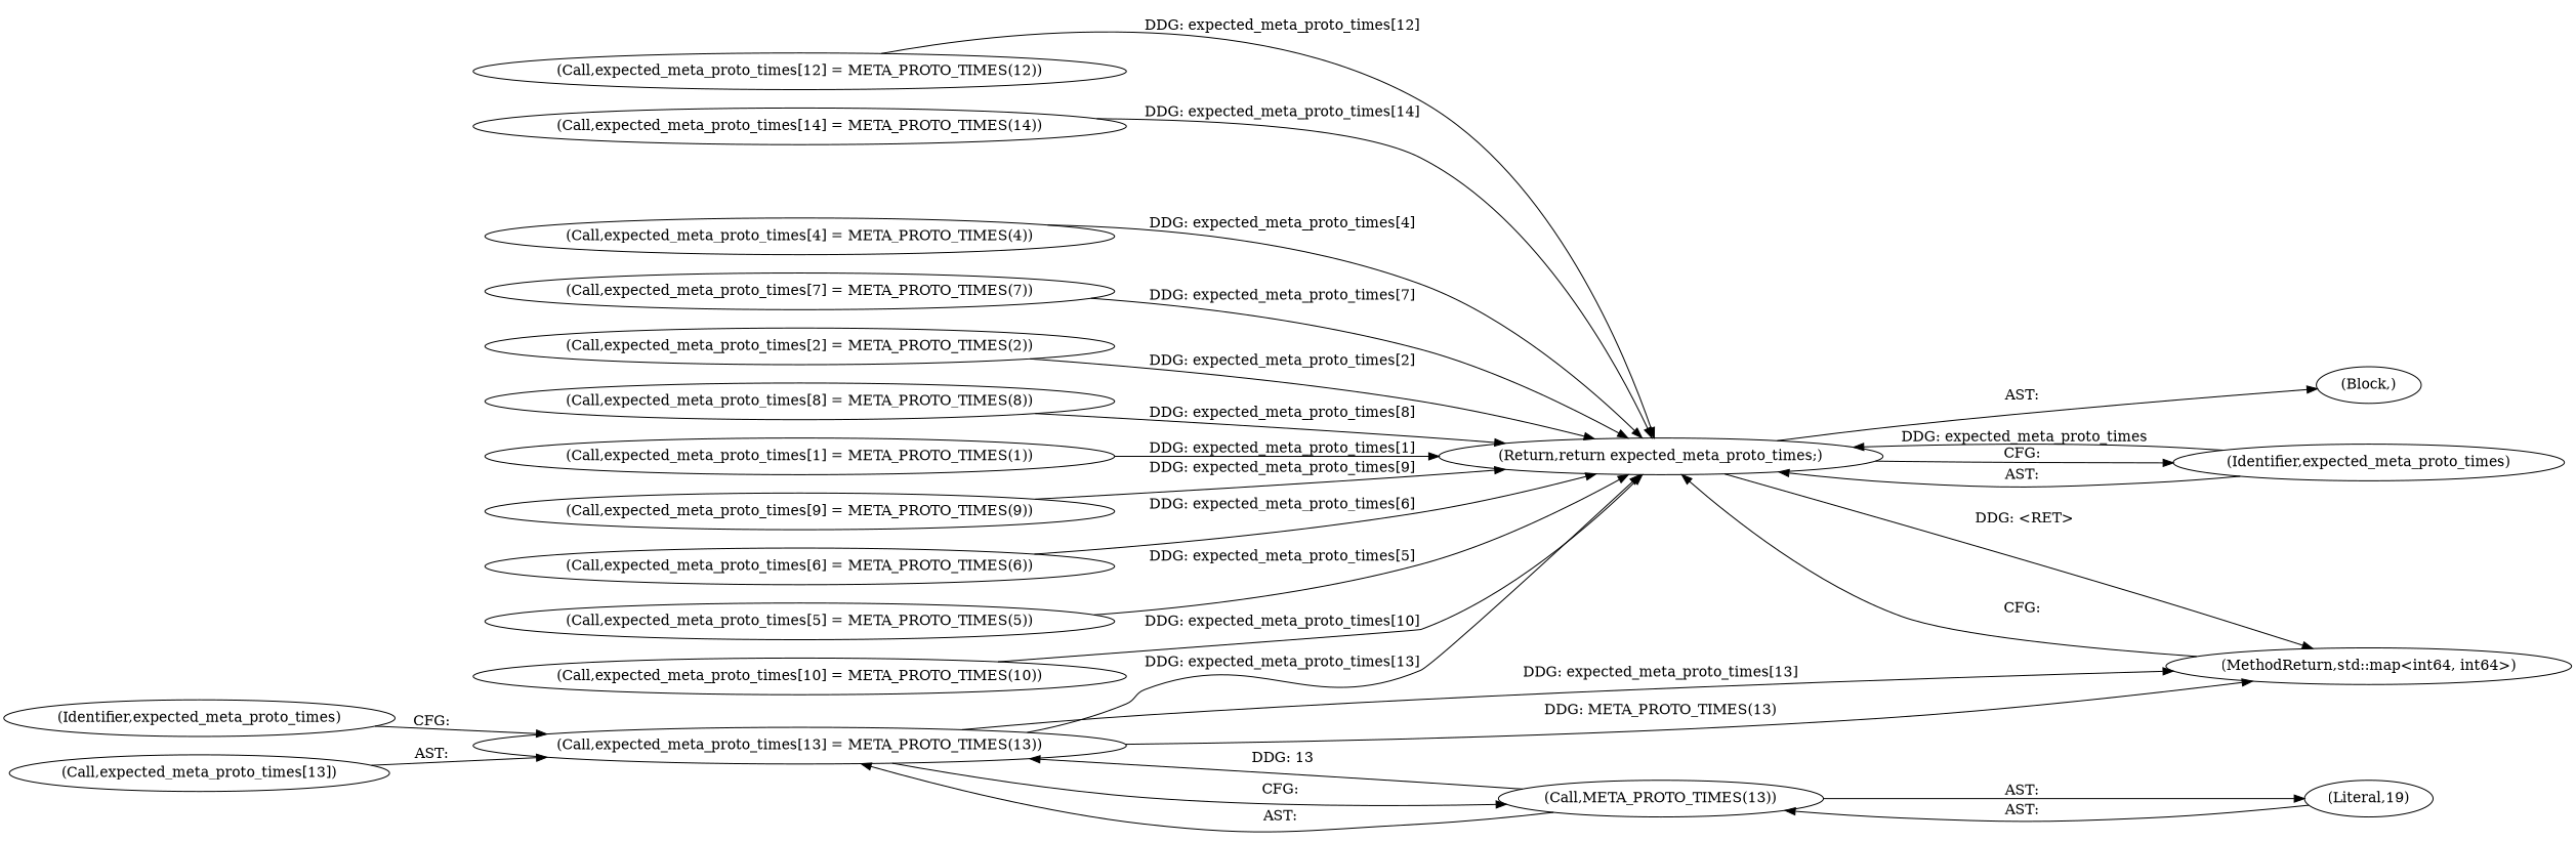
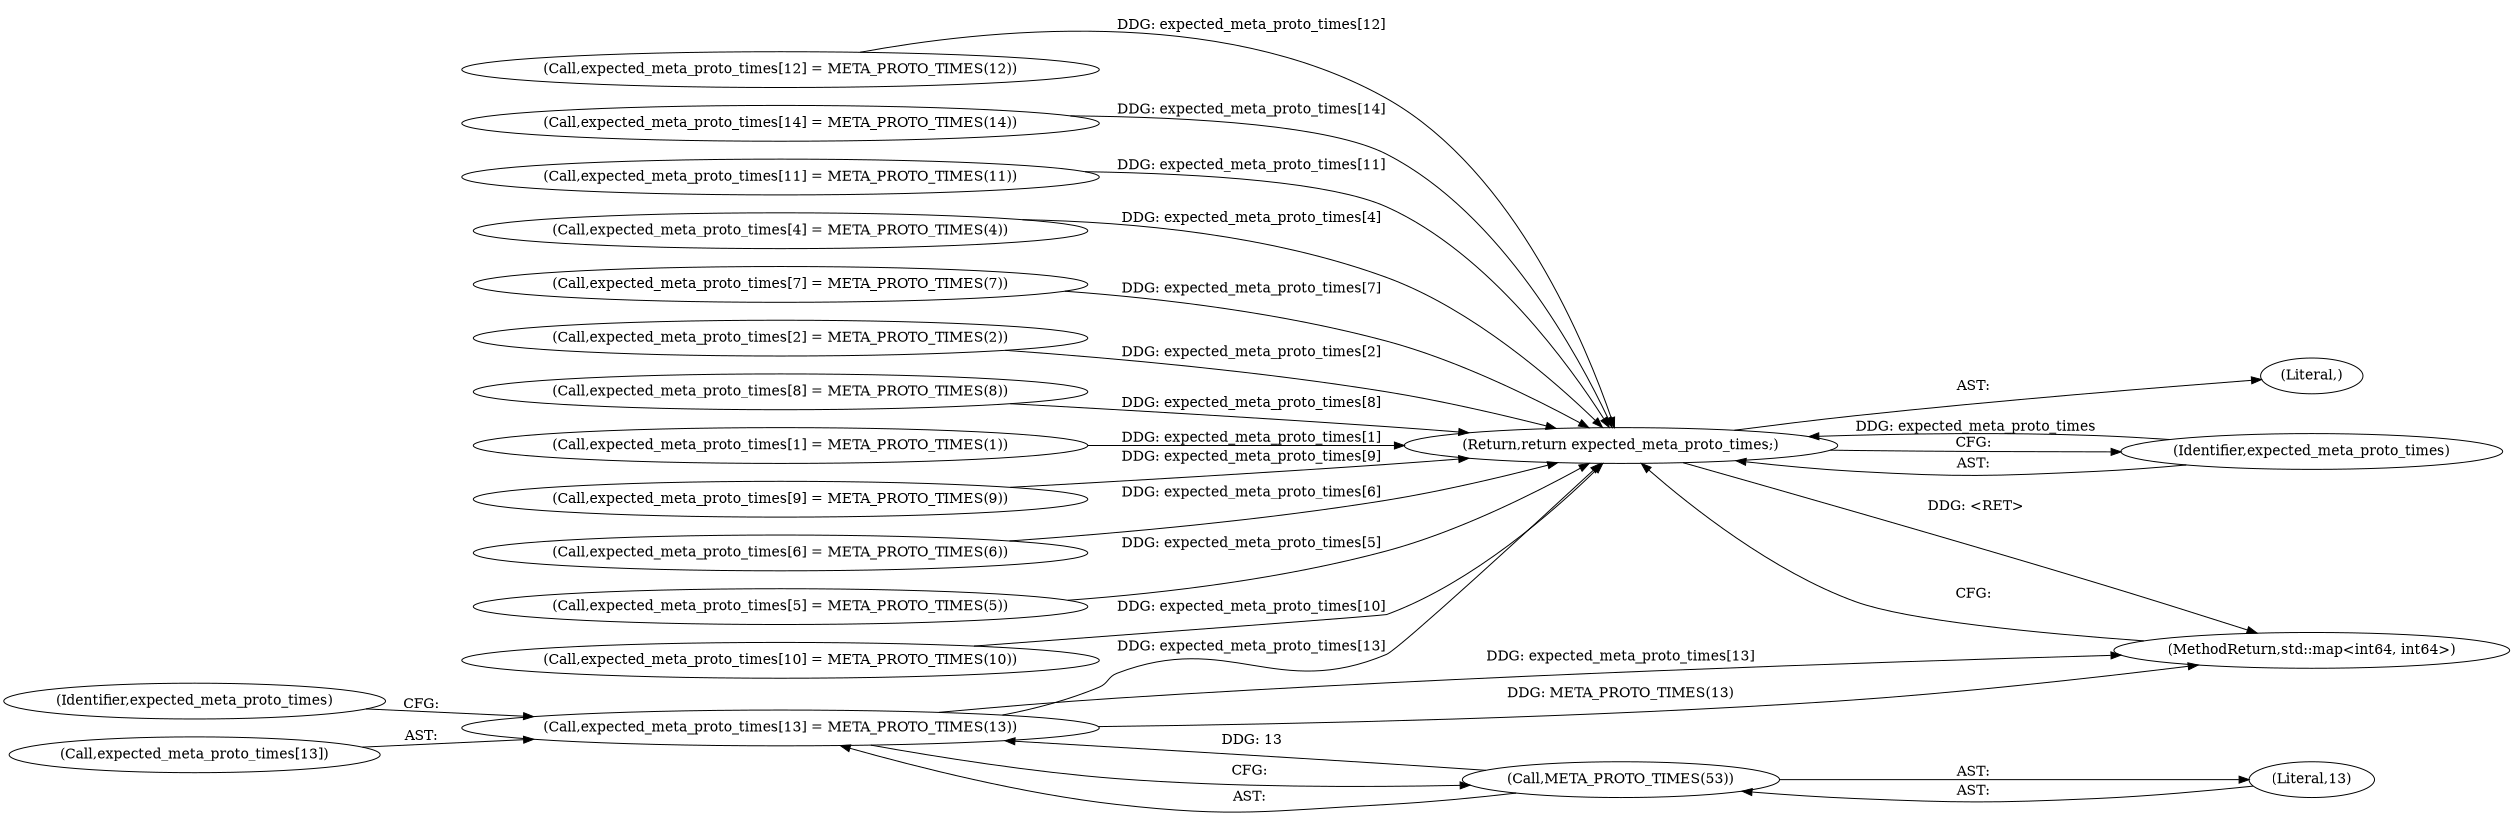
  digraph {
    rankdir=LR
    n1 [label="(Call,expected_meta_proto_times[13] = META_PROTO_TIMES(13))"]
-   n2 [label="(Call,META_PROTO_TIMES(13))"]
+   n2 [label="(Call,META_PROTO_TIMES(53))"]
    n3 [label="(Return,return expected_meta_proto_times;)"]
    n4 [label="(MethodReturn,std::map<int64, int64>)"]
-   n5 [label="(Literal,19)"]
-   n6 [label="(Block,)"]
+   n5 [label="(Literal,13)"]
+   n6 [label="(Literal,)"]
    n7 [label="(Identifier,expected_meta_proto_times)"]
    n8 [label="(Call,expected_meta_proto_times[7] = META_PROTO_TIMES(7))"]
    n9 [label="(Identifier,expected_meta_proto_times)"]
    n10 [label="(Call,expected_meta_proto_times[2] = META_PROTO_TIMES(2))"]
    n11 [label="(Call,expected_meta_proto_times[13])"]
    n12 [label="(Call,expected_meta_proto_times[8] = META_PROTO_TIMES(8))"]
    n13 [label="(Call,expected_meta_proto_times[1] = META_PROTO_TIMES(1))"]
    n14 [label="(Call,expected_meta_proto_times[9] = META_PROTO_TIMES(9))"]
    n15 [label="(Call,expected_meta_proto_times[6] = META_PROTO_TIMES(6))"]
    n16 [label="(Call,expected_meta_proto_times[5] = META_PROTO_TIMES(5))"]
    n17 [label="(Call,expected_meta_proto_times[10] = META_PROTO_TIMES(10))"]
    n18 [label="(Call,expected_meta_proto_times[12] = META_PROTO_TIMES(12))"]
    n19 [label="(Call,expected_meta_proto_times[14] = META_PROTO_TIMES(14))"]
+   n20 [label="(Call,expected_meta_proto_times[11] = META_PROTO_TIMES(11))"]
    n21 [label="(Call,expected_meta_proto_times[4] = META_PROTO_TIMES(4))"]
    n1 -> n2 [label="CFG: "]
    n1 -> n3 [label="DDG: expected_meta_proto_times[13]"]
    n1 -> n4 [label="DDG: expected_meta_proto_times[13]"]
    n1 -> n4 [label="DDG: META_PROTO_TIMES(13)"]
    n2 -> n1 [label="AST: "]
    n2 -> n1 [label="DDG: 13"]
    n2 -> n5 [label="AST: "]
    n3 -> n4 [label="DDG: <RET>"]
    n3 -> n6 [label="AST: "]
    n3 -> n7 [label="CFG: "]
    n4 -> n3 [label="CFG: "]
    n5 -> n2 [label="AST: "]
    n7 -> n3 [label="AST: "]
    n7 -> n3 [label="DDG: expected_meta_proto_times"]
    n8 -> n3 [label="DDG: expected_meta_proto_times[7]"]
    n9 -> n1 [label="CFG: "]
    n10 -> n3 [label="DDG: expected_meta_proto_times[2]"]
    n11 -> n1 [label="AST: "]
    n12 -> n3 [label="DDG: expected_meta_proto_times[8]"]
    n13 -> n3 [label="DDG: expected_meta_proto_times[1]"]
    n14 -> n3 [label="DDG: expected_meta_proto_times[9]"]
    n15 -> n3 [label="DDG: expected_meta_proto_times[6]"]
    n16 -> n3 [label="DDG: expected_meta_proto_times[5]"]
    n17 -> n3 [label="DDG: expected_meta_proto_times[10]"]
    n18 -> n3 [label="DDG: expected_meta_proto_times[12]"]
    n19 -> n3 [label="DDG: expected_meta_proto_times[14]"]
+   n20 -> n3 [label="DDG: expected_meta_proto_times[11]"]
    n21 -> n3 [label="DDG: expected_meta_proto_times[4]"]
  }
